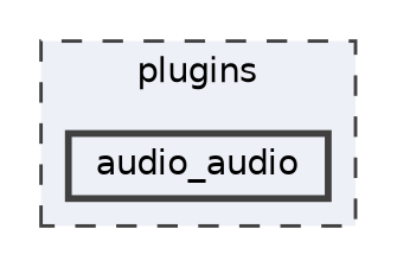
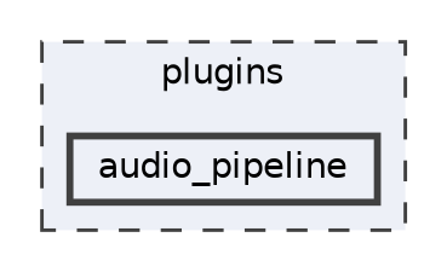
  digraph {
    compound=true
-   n1 [color=grey25 fillcolor="#edf0f7" fontname=Helvetica fontsize=10 height=0.2 label=audio_audio shape=box style="filled,bold" width=0.4]
+   n1 [color=grey25 fillcolor="#edf0f7" fontname=Helvetica fontsize=10 height=0.2 label=audio_pipeline shape=box style="filled,bold" width=0.4]
    subgraph cluster_1 {
      bgcolor="#edf0f7"
      fontname=Helvetica
      fontsize=10
      label=plugins
      pencolor=grey25
      style="filled,dashed"
      n1
    }
  }
